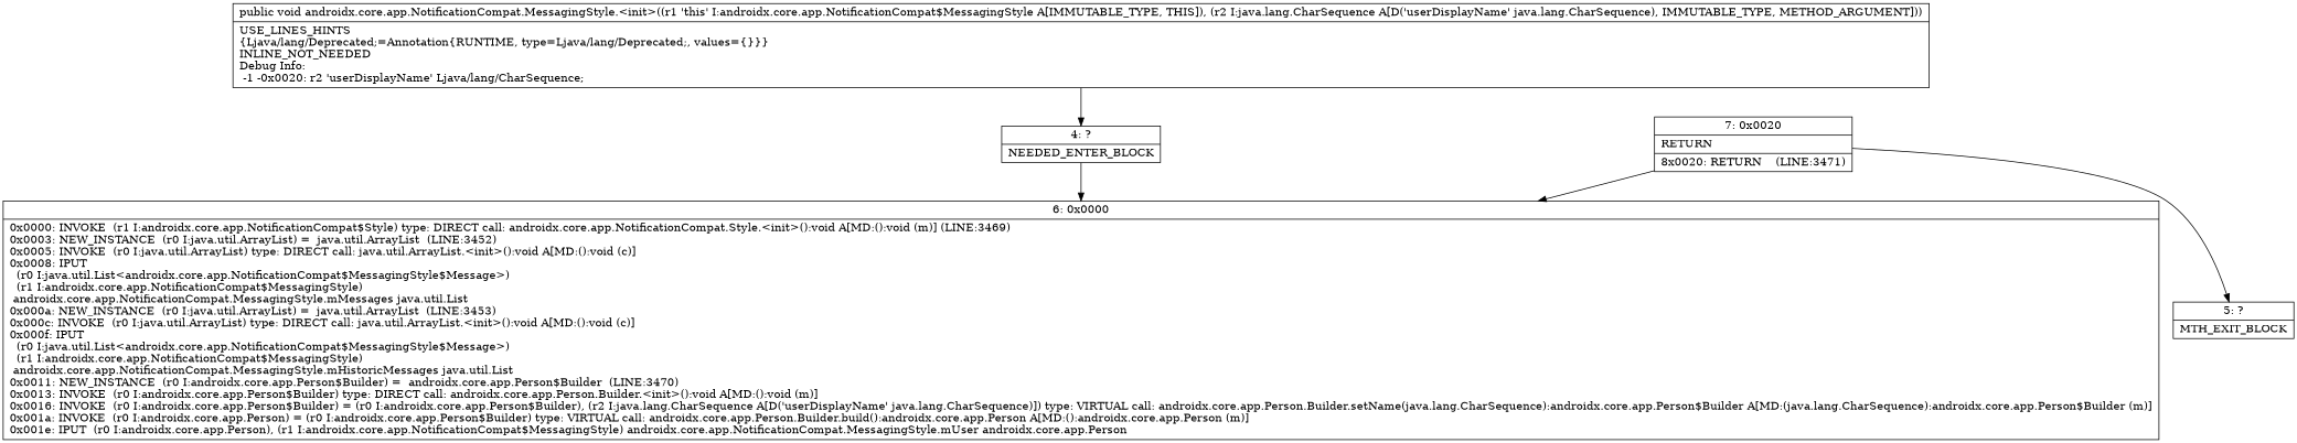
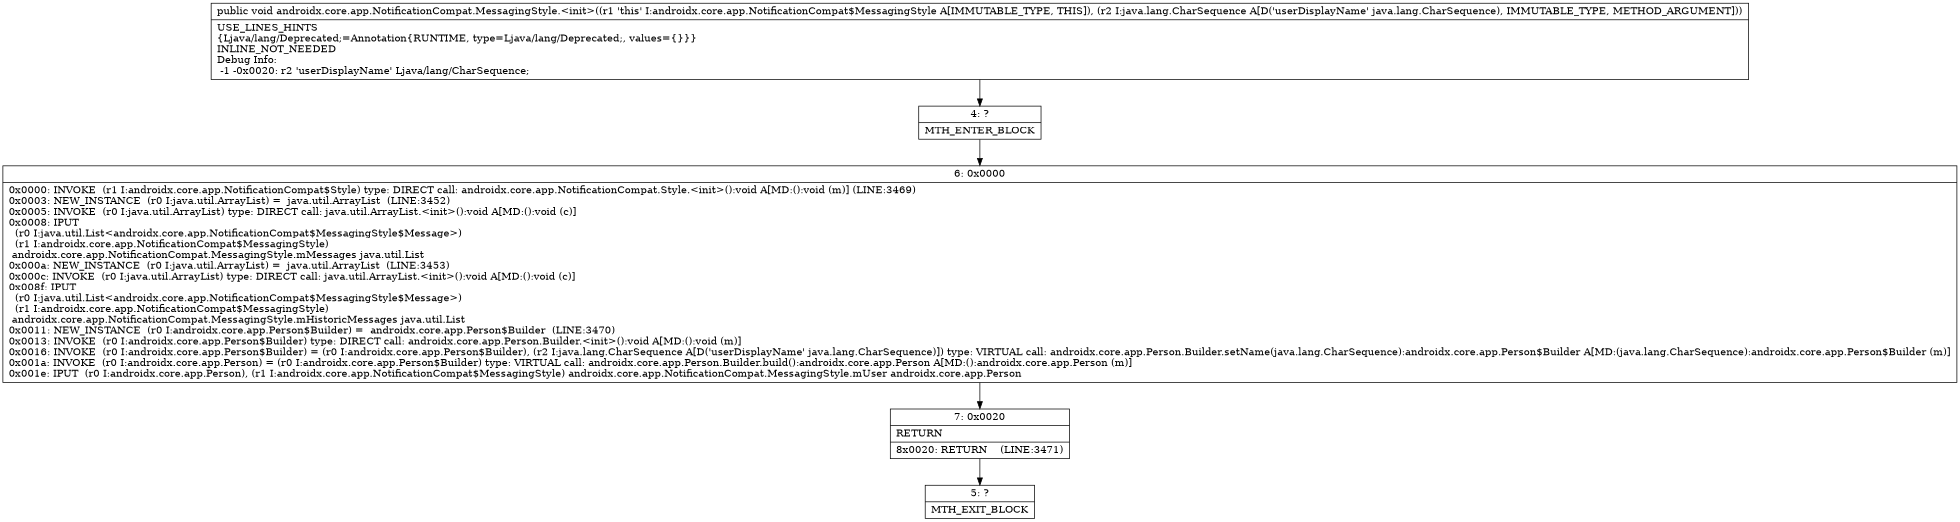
  digraph {
    node [shape=record]
-   n1 [label="{4\:\ ?|NEEDED_ENTER_BLOCK\l}"]
-   n2 [label="{6\:\ 0x0000|0x0000: INVOKE  (r1 I:androidx.core.app.NotificationCompat$Style) type: DIRECT call: androidx.core.app.NotificationCompat.Style.\<init\>():void A[MD:():void (m)] (LINE:3469)\l0x0003: NEW_INSTANCE  (r0 I:java.util.ArrayList) =  java.util.ArrayList  (LINE:3452)\l0x0005: INVOKE  (r0 I:java.util.ArrayList) type: DIRECT call: java.util.ArrayList.\<init\>():void A[MD:():void (c)]\l0x0008: IPUT  \l  (r0 I:java.util.List\<androidx.core.app.NotificationCompat$MessagingStyle$Message\>)\l  (r1 I:androidx.core.app.NotificationCompat$MessagingStyle)\l androidx.core.app.NotificationCompat.MessagingStyle.mMessages java.util.List \l0x000a: NEW_INSTANCE  (r0 I:java.util.ArrayList) =  java.util.ArrayList  (LINE:3453)\l0x000c: INVOKE  (r0 I:java.util.ArrayList) type: DIRECT call: java.util.ArrayList.\<init\>():void A[MD:():void (c)]\l0x000f: IPUT  \l  (r0 I:java.util.List\<androidx.core.app.NotificationCompat$MessagingStyle$Message\>)\l  (r1 I:androidx.core.app.NotificationCompat$MessagingStyle)\l androidx.core.app.NotificationCompat.MessagingStyle.mHistoricMessages java.util.List \l0x0011: NEW_INSTANCE  (r0 I:androidx.core.app.Person$Builder) =  androidx.core.app.Person$Builder  (LINE:3470)\l0x0013: INVOKE  (r0 I:androidx.core.app.Person$Builder) type: DIRECT call: androidx.core.app.Person.Builder.\<init\>():void A[MD:():void (m)]\l0x0016: INVOKE  (r0 I:androidx.core.app.Person$Builder) = (r0 I:androidx.core.app.Person$Builder), (r2 I:java.lang.CharSequence A[D('userDisplayName' java.lang.CharSequence)]) type: VIRTUAL call: androidx.core.app.Person.Builder.setName(java.lang.CharSequence):androidx.core.app.Person$Builder A[MD:(java.lang.CharSequence):androidx.core.app.Person$Builder (m)]\l0x001a: INVOKE  (r0 I:androidx.core.app.Person) = (r0 I:androidx.core.app.Person$Builder) type: VIRTUAL call: androidx.core.app.Person.Builder.build():androidx.core.app.Person A[MD:():androidx.core.app.Person (m)]\l0x001e: IPUT  (r0 I:androidx.core.app.Person), (r1 I:androidx.core.app.NotificationCompat$MessagingStyle) androidx.core.app.NotificationCompat.MessagingStyle.mUser androidx.core.app.Person \l}"]
+   n1 [label="{4\:\ ?|MTH_ENTER_BLOCK\l}"]
+   n2 [label="{6\:\ 0x0000|0x0000: INVOKE  (r1 I:androidx.core.app.NotificationCompat$Style) type: DIRECT call: androidx.core.app.NotificationCompat.Style.\<init\>():void A[MD:():void (m)] (LINE:3469)\l0x0003: NEW_INSTANCE  (r0 I:java.util.ArrayList) =  java.util.ArrayList  (LINE:3452)\l0x0005: INVOKE  (r0 I:java.util.ArrayList) type: DIRECT call: java.util.ArrayList.\<init\>():void A[MD:():void (c)]\l0x0008: IPUT  \l  (r0 I:java.util.List\<androidx.core.app.NotificationCompat$MessagingStyle$Message\>)\l  (r1 I:androidx.core.app.NotificationCompat$MessagingStyle)\l androidx.core.app.NotificationCompat.MessagingStyle.mMessages java.util.List \l0x000a: NEW_INSTANCE  (r0 I:java.util.ArrayList) =  java.util.ArrayList  (LINE:3453)\l0x000c: INVOKE  (r0 I:java.util.ArrayList) type: DIRECT call: java.util.ArrayList.\<init\>():void A[MD:():void (c)]\l0x008f: IPUT  \l  (r0 I:java.util.List\<androidx.core.app.NotificationCompat$MessagingStyle$Message\>)\l  (r1 I:androidx.core.app.NotificationCompat$MessagingStyle)\l androidx.core.app.NotificationCompat.MessagingStyle.mHistoricMessages java.util.List \l0x0011: NEW_INSTANCE  (r0 I:androidx.core.app.Person$Builder) =  androidx.core.app.Person$Builder  (LINE:3470)\l0x0013: INVOKE  (r0 I:androidx.core.app.Person$Builder) type: DIRECT call: androidx.core.app.Person.Builder.\<init\>():void A[MD:():void (m)]\l0x0016: INVOKE  (r0 I:androidx.core.app.Person$Builder) = (r0 I:androidx.core.app.Person$Builder), (r2 I:java.lang.CharSequence A[D('userDisplayName' java.lang.CharSequence)]) type: VIRTUAL call: androidx.core.app.Person.Builder.setName(java.lang.CharSequence):androidx.core.app.Person$Builder A[MD:(java.lang.CharSequence):androidx.core.app.Person$Builder (m)]\l0x001a: INVOKE  (r0 I:androidx.core.app.Person) = (r0 I:androidx.core.app.Person$Builder) type: VIRTUAL call: androidx.core.app.Person.Builder.build():androidx.core.app.Person A[MD:():androidx.core.app.Person (m)]\l0x001e: IPUT  (r0 I:androidx.core.app.Person), (r1 I:androidx.core.app.NotificationCompat$MessagingStyle) androidx.core.app.NotificationCompat.MessagingStyle.mUser androidx.core.app.Person \l}"]
    n3 [label="{7\:\ 0x0020|RETURN\l|8x0020: RETURN    (LINE:3471)\l}"]
    n4 [label="{5\:\ ?|MTH_EXIT_BLOCK\l}"]
    n5 [label="{public void androidx.core.app.NotificationCompat.MessagingStyle.\<init\>((r1 'this' I:androidx.core.app.NotificationCompat$MessagingStyle A[IMMUTABLE_TYPE, THIS]), (r2 I:java.lang.CharSequence A[D('userDisplayName' java.lang.CharSequence), IMMUTABLE_TYPE, METHOD_ARGUMENT]))  | USE_LINES_HINTS\l\{Ljava\/lang\/Deprecated;=Annotation\{RUNTIME, type=Ljava\/lang\/Deprecated;, values=\{\}\}\}\lINLINE_NOT_NEEDED\lDebug Info:\l  \-1 \-0x0020: r2 'userDisplayName' Ljava\/lang\/CharSequence;\l}"]
    n1 -> n2
-   n3 -> n2
+   n2 -> n3
    n3 -> n4
    n5 -> n1
  }
